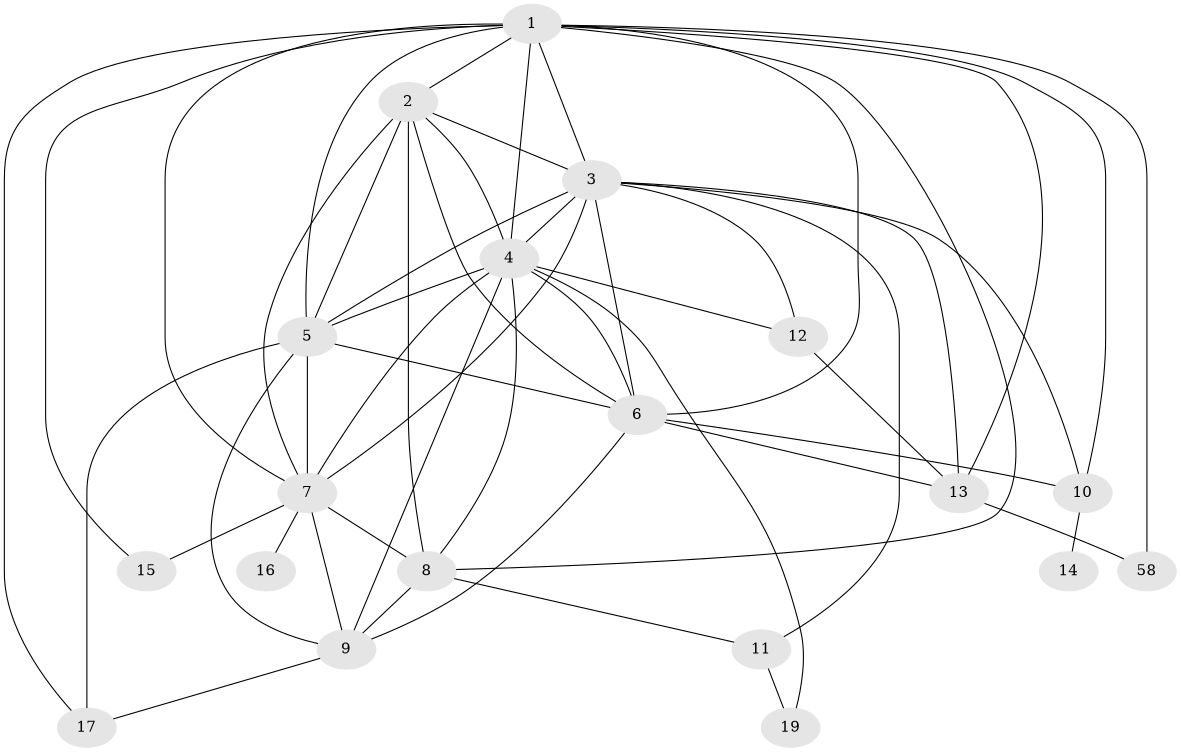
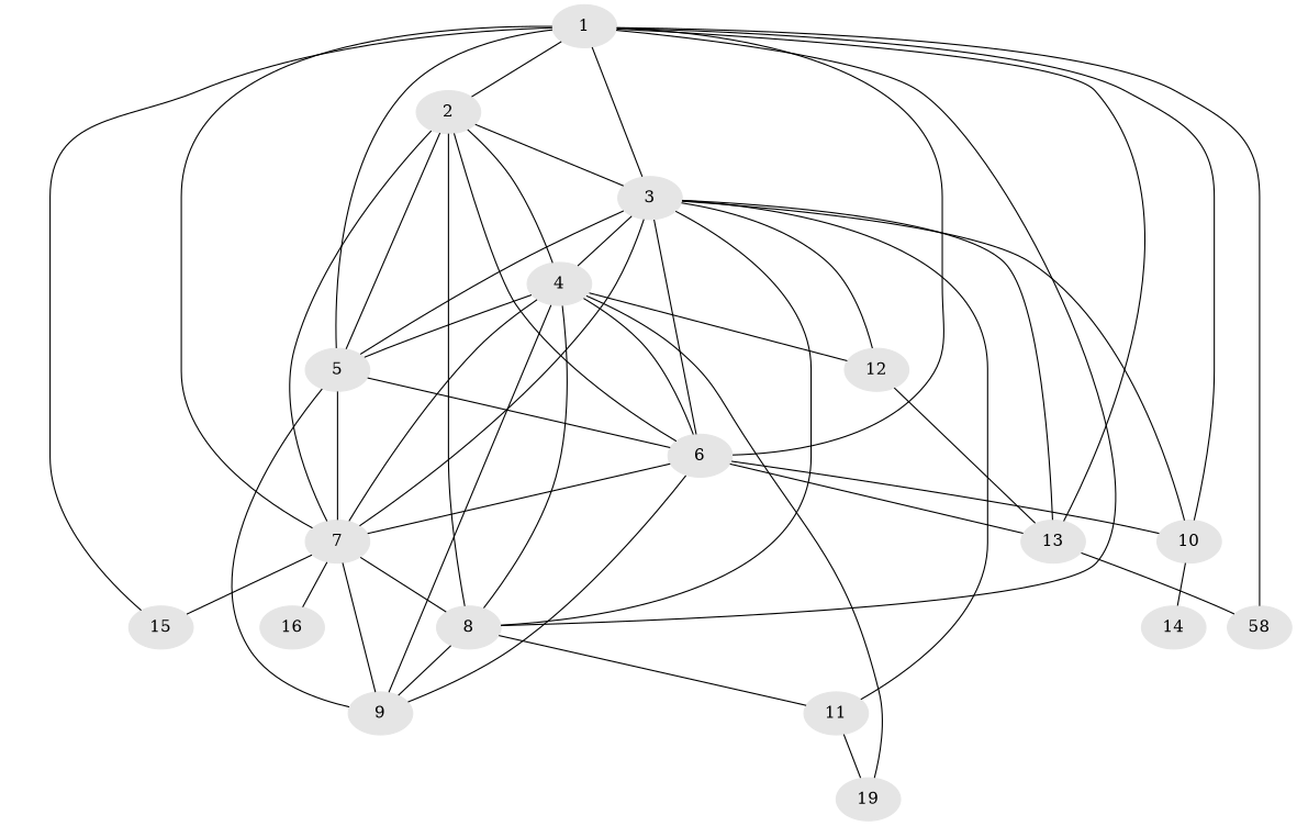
  graph {
    node [color=gray90 style=filled]
    edge [weight=1.0]
    1
    2
    3
    4
    5
    6
    7
    8
    10
    13
    15
-   17
    n13 [label=58]
    11
    12
    9
    19
    16
    14
    1 -- 2
    1 -- 3 [weight=3.0]
-   1 -- 4 [weight=2.0]
    1 -- 5 [weight=8.0]
    1 -- 6
    1 -- 7 [weight=2.0]
    1 -- 8 [weight=2.0]
    1 -- 10 [weight=2.0]
    1 -- 13
    1 -- 15
-   1 -- 17
    1 -- n13 [weight=3.0]
    2 -- 3 [weight=2.0]
    2 -- 4 [weight=2.0]
    2 -- 5 [weight=2.0]
    2 -- 6
    2 -- 7 [weight=2.0]
    2 -- 8 [weight=11.0]
    3 -- 4 [weight=4.0]
    3 -- 5 [weight=4.0]
    3 -- 6 [weight=2.0]
    3 -- 7 [weight=2.0]
+   3 -- 8 [weight=2.0]
    3 -- 10 [weight=2.0]
    3 -- 13 [weight=2.0]
    3 -- 11 [weight=4.0]
    3 -- 12
    4 -- 5 [weight=4.0]
    4 -- 6 [weight=2.0]
    4 -- 7 [weight=2.0]
    4 -- 8 [weight=2.0]
    4 -- 12 [weight=3.0]
    4 -- 9
    4 -- 19
    5 -- 6 [weight=3.0]
    5 -- 7 [weight=3.0]
-   5 -- 17 [weight=2.0]
    5 -- 9
+   6 -- 7
    6 -- 10
    6 -- 13 [weight=4.0]
    6 -- 9
    7 -- 8 [weight=3.0]
    7 -- 15
    7 -- 9
    7 -- 16
    8 -- 11
    8 -- 9
    10 -- 14
    13 -- n13
    11 -- 19
    12 -- 13
-   9 -- 17
  }
